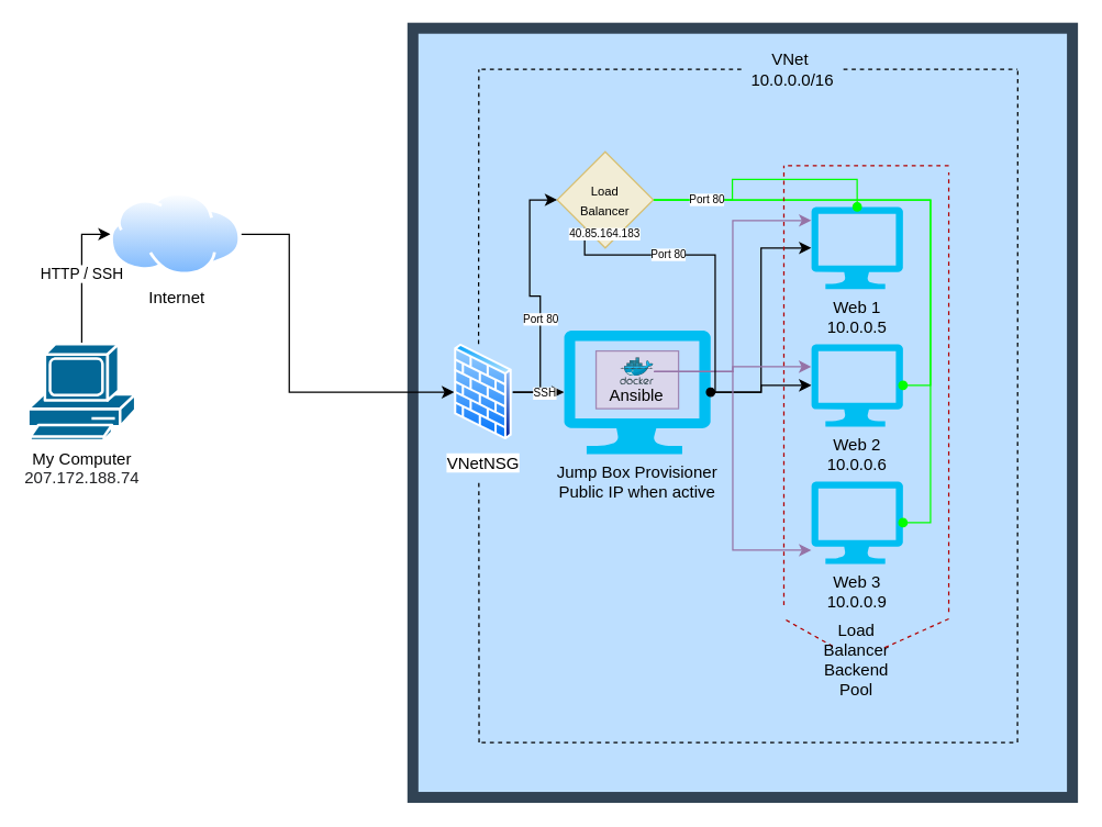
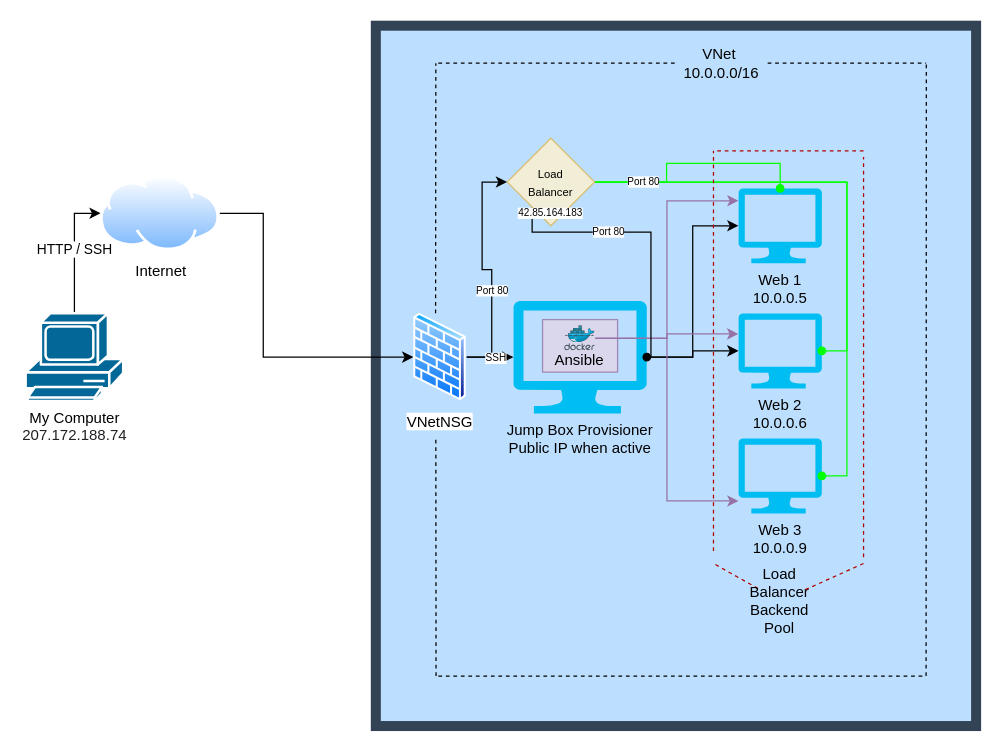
  <mxCell id="0" />
  <mxCell id="1" parent="0" />
  <mxCell id="2" value="" style="rounded=0;whiteSpace=wrap;html=1;strokeColor=#314354;fontColor=#ffffff;strokeWidth=8;fillColor=#BDDFFF;" vertex="1" parent="1"><mxGeometry x="300" y="20" width="480" height="560" as="geometry" /></mxCell>
  <mxCell id="3" value="" style="rounded=0;whiteSpace=wrap;html=1;strokeColor=#9673a6;opacity=80;fillColor=#E1D5E7;" parent="1" vertex="1"><mxGeometry x="433.33" y="255" width="60" height="42" as="geometry" /></mxCell>
  <mxCell id="4" value="HTTP / SSH" style="edgeStyle=orthogonalEdgeStyle;rounded=0;orthogonalLoop=1;jettySize=auto;html=1;entryX=0;entryY=0.5;entryDx=0;entryDy=0;" parent="1" source="5" target="7" edge="1"><mxGeometry relative="1" as="geometry" /></mxCell>
  <mxCell id="5" value="&lt;font style=&quot;font-size: 12px&quot;&gt;My Computer&lt;br&gt;&lt;span style=&quot;color: rgb(32 , 33 , 36) ; text-align: left ; background-color: rgb(255 , 255 , 255)&quot;&gt;207.172.188.74&lt;/span&gt;&lt;/font&gt;" style="shape=mxgraph.cisco.computers_and_peripherals.pc;html=1;pointerEvents=1;dashed=0;fillColor=#036897;strokeColor=#ffffff;strokeWidth=2;verticalLabelPosition=bottom;verticalAlign=top;align=center;outlineConnect=0;" parent="1" vertex="1"><mxGeometry x="20" y="250" width="78" height="70" as="geometry" /></mxCell>
  <mxCell id="6" style="edgeStyle=orthogonalEdgeStyle;rounded=0;orthogonalLoop=1;jettySize=auto;html=1;entryX=0;entryY=0.5;entryDx=0;entryDy=0;" parent="1" source="7" target="12" edge="1"><mxGeometry relative="1" as="geometry"><Array as="points"><mxPoint x="210" y="170" /><mxPoint x="210" y="285" /></Array></mxGeometry></mxCell>
  <mxCell id="7" value="Internet" style="aspect=fixed;perimeter=ellipsePerimeter;html=1;align=center;shadow=0;dashed=0;spacingTop=3;image;image=img/lib/active_directory/internet_cloud.svg;" parent="1" vertex="1"><mxGeometry x="80" y="140" width="95.24" height="60" as="geometry" /></mxCell>
  <mxCell id="8" style="edgeStyle=orthogonalEdgeStyle;rounded=0;orthogonalLoop=1;jettySize=auto;html=1;" parent="1" source="12" target="15" edge="1"><mxGeometry relative="1" as="geometry" /></mxCell>
  <mxCell id="9" style="edgeStyle=orthogonalEdgeStyle;rounded=0;orthogonalLoop=1;jettySize=auto;html=1;entryX=0;entryY=0.5;entryDx=0;entryDy=0;" parent="1" source="12" target="35" edge="1"><mxGeometry relative="1" as="geometry" /></mxCell>
  <mxCell id="10" value="Port 80" style="edgeLabel;html=1;align=center;verticalAlign=middle;resizable=0;points=[];fontSize=8;" vertex="1" connectable="0" parent="9"><mxGeometry x="-0.224" relative="1" as="geometry"><mxPoint as="offset" /></mxGeometry></mxCell>
  <mxCell id="11" value="SSH" style="edgeLabel;html=1;align=center;verticalAlign=middle;resizable=0;points=[];fontSize=8;" vertex="1" connectable="0" parent="9"><mxGeometry x="-0.787" y="-3" relative="1" as="geometry"><mxPoint y="1" as="offset" /></mxGeometry></mxCell>
  <mxCell id="12" value="VNetNSG" style="aspect=fixed;perimeter=ellipsePerimeter;html=1;align=center;shadow=0;dashed=0;spacingTop=3;image;image=img/lib/active_directory/firewall.svg;" parent="1" vertex="1"><mxGeometry x="330" y="250" width="42.7" height="70" as="geometry" /></mxCell>
  <mxCell id="13" style="edgeStyle=orthogonalEdgeStyle;rounded=0;orthogonalLoop=1;jettySize=auto;html=1;entryX=0;entryY=0.5;entryDx=0;entryDy=0;entryPerimeter=0;" parent="1" source="15" target="16" edge="1"><mxGeometry relative="1" as="geometry" /></mxCell>
  <mxCell id="14" style="edgeStyle=orthogonalEdgeStyle;rounded=0;orthogonalLoop=1;jettySize=auto;html=1;entryX=0;entryY=0.5;entryDx=0;entryDy=0;entryPerimeter=0;" parent="1" source="15" target="17" edge="1"><mxGeometry relative="1" as="geometry" /></mxCell>
  <mxCell id="15" value="Jump Box Provisioner&lt;br&gt;Public IP when active" style="verticalLabelPosition=bottom;html=1;verticalAlign=top;align=center;strokeColor=none;fillColor=#00BEF2;shape=mxgraph.azure.computer;pointerEvents=1;" parent="1" vertex="1"><mxGeometry x="410" y="240" width="106.67" height="90" as="geometry" /></mxCell>
  <mxCell id="16" value="Web 1&lt;br&gt;10.0.0.5" style="verticalLabelPosition=bottom;html=1;verticalAlign=top;align=center;strokeColor=none;fillColor=#00BEF2;shape=mxgraph.azure.computer;pointerEvents=1;" parent="1" vertex="1"><mxGeometry x="590" y="150" width="66.67" height="60" as="geometry" /></mxCell>
  <mxCell id="17" value="Web 2&lt;br&gt;10.0.0.6" style="verticalLabelPosition=bottom;html=1;verticalAlign=top;align=center;strokeColor=none;fillColor=#00BEF2;shape=mxgraph.azure.computer;pointerEvents=1;" parent="1" vertex="1"><mxGeometry x="590" y="250" width="66.67" height="60" as="geometry" /></mxCell>
  <mxCell id="18" value="Web 3&lt;br&gt;10.0.0.9" style="verticalLabelPosition=bottom;html=1;verticalAlign=top;align=center;strokeColor=none;fillColor=#00BEF2;shape=mxgraph.azure.computer;pointerEvents=1;" parent="1" vertex="1"><mxGeometry x="590" y="350" width="66.67" height="60" as="geometry" /></mxCell>
  <mxCell id="19" style="edgeStyle=orthogonalEdgeStyle;rounded=0;orthogonalLoop=1;jettySize=auto;html=1;entryX=0;entryY=0.167;entryDx=0;entryDy=0;entryPerimeter=0;fillColor=#e1d5e7;strokeColor=#9673a6;" parent="1" source="22" target="16" edge="1"><mxGeometry relative="1" as="geometry" /></mxCell>
  <mxCell id="20" style="edgeStyle=orthogonalEdgeStyle;rounded=0;orthogonalLoop=1;jettySize=auto;html=1;entryX=-0.002;entryY=0.274;entryDx=0;entryDy=0;entryPerimeter=0;fillColor=#e1d5e7;strokeColor=#9673a6;" parent="1" source="22" target="17" edge="1"><mxGeometry relative="1" as="geometry" /></mxCell>
  <mxCell id="21" style="edgeStyle=orthogonalEdgeStyle;rounded=0;orthogonalLoop=1;jettySize=auto;html=1;entryX=0;entryY=0.833;entryDx=0;entryDy=0;entryPerimeter=0;fillColor=#e1d5e7;strokeColor=#9673a6;" parent="1" source="22" target="18" edge="1"><mxGeometry relative="1" as="geometry" /></mxCell>
  <mxCell id="22" value="" style="aspect=fixed;html=1;points=[];align=center;image;fontSize=12;image=img/lib/mscae/Docker.svg;" parent="1" vertex="1"><mxGeometry x="451.14" y="260" width="24.39" height="20" as="geometry" /></mxCell>
  <mxCell id="23" value="Ansible" style="text;html=1;strokeColor=none;fillColor=none;align=center;verticalAlign=middle;whiteSpace=wrap;rounded=0;" parent="1" vertex="1"><mxGeometry x="453.33" y="280" width="20" height="15" as="geometry" /></mxCell>
  <mxCell id="24" value="" style="endArrow=none;dashed=1;html=1;" parent="1" edge="1"><mxGeometry width="50" height="50" relative="1" as="geometry"><mxPoint x="347.8" y="250" as="sourcePoint" /><mxPoint x="348" y="50" as="targetPoint" /></mxGeometry></mxCell>
  <mxCell id="25" value="" style="endArrow=none;dashed=1;html=1;startArrow=none;" parent="1" edge="1" source="36"><mxGeometry width="50" height="50" relative="1" as="geometry"><mxPoint x="350" y="50" as="sourcePoint" /><mxPoint x="740" y="50" as="targetPoint" /></mxGeometry></mxCell>
  <mxCell id="26" value="" style="endArrow=none;dashed=1;html=1;" parent="1" edge="1"><mxGeometry width="50" height="50" relative="1" as="geometry"><mxPoint x="740" y="540" as="sourcePoint" /><mxPoint x="740.2" y="50" as="targetPoint" /></mxGeometry></mxCell>
  <mxCell id="27" value="" style="endArrow=none;dashed=1;html=1;" parent="1" edge="1"><mxGeometry width="50" height="50" relative="1" as="geometry"><mxPoint x="350" y="540" as="sourcePoint" /><mxPoint x="740" y="540" as="targetPoint" /></mxGeometry></mxCell>
  <mxCell id="28" value="" style="endArrow=none;dashed=1;html=1;" parent="1" edge="1"><mxGeometry width="50" height="50" relative="1" as="geometry"><mxPoint x="348.16" y="540" as="sourcePoint" /><mxPoint x="348" y="350" as="targetPoint" /></mxGeometry></mxCell>
  <mxCell id="29" style="edgeStyle=orthogonalEdgeStyle;rounded=0;orthogonalLoop=1;jettySize=auto;html=1;endArrow=oval;endFill=1;entryX=1;entryY=0.5;entryDx=0;entryDy=0;entryPerimeter=0;" parent="1" source="35" target="15" edge="1"><mxGeometry relative="1" as="geometry"><mxPoint x="540" y="290" as="targetPoint" /><Array as="points"><mxPoint x="425" y="185" /><mxPoint x="520" y="185" /><mxPoint x="520" y="285" /></Array></mxGeometry></mxCell>
  <mxCell id="30" value="Port 80" style="edgeLabel;html=1;align=center;verticalAlign=middle;resizable=0;points=[];fontSize=8;" vertex="1" connectable="0" parent="29"><mxGeometry x="-0.264" y="1" relative="1" as="geometry"><mxPoint as="offset" /></mxGeometry></mxCell>
  <mxCell id="31" style="edgeStyle=orthogonalEdgeStyle;rounded=0;orthogonalLoop=1;jettySize=auto;html=1;entryX=0.5;entryY=0;entryDx=0;entryDy=0;entryPerimeter=0;endArrow=oval;endFill=1;fillColor=#d80073;strokeColor=#00FF00;" parent="1" source="35" target="16" edge="1"><mxGeometry relative="1" as="geometry" /></mxCell>
  <mxCell id="32" style="edgeStyle=orthogonalEdgeStyle;rounded=0;orthogonalLoop=1;jettySize=auto;html=1;entryX=1;entryY=0.5;entryDx=0;entryDy=0;entryPerimeter=0;endArrow=oval;endFill=1;strokeColor=#00FF00;" parent="1" source="35" target="17" edge="1"><mxGeometry relative="1" as="geometry" /></mxCell>
  <mxCell id="33" style="edgeStyle=orthogonalEdgeStyle;rounded=0;orthogonalLoop=1;jettySize=auto;html=1;entryX=1;entryY=0.5;entryDx=0;entryDy=0;entryPerimeter=0;endArrow=oval;endFill=1;strokeColor=#00FF00;" parent="1" source="35" target="18" edge="1"><mxGeometry relative="1" as="geometry" /></mxCell>
  <mxCell id="34" value="Port 80" style="edgeLabel;html=1;align=center;verticalAlign=middle;resizable=0;points=[];fontSize=8;" vertex="1" connectable="0" parent="33"><mxGeometry x="-0.834" y="1" relative="1" as="geometry"><mxPoint as="offset" /></mxGeometry></mxCell>
  <mxCell id="35" value="&lt;font style=&quot;font-size: 9px&quot;&gt;Load&lt;br&gt;Balancer&lt;/font&gt;" style="rhombus;whiteSpace=wrap;html=1;fillColor=#fff2cc;opacity=80;strokeColor=#d6b656;" parent="1" vertex="1"><mxGeometry x="405" y="110" width="70" height="70" as="geometry" /></mxCell>
  <mxCell id="36" value="&lt;div&gt;&lt;span&gt;VNet&amp;nbsp;&lt;/span&gt;&lt;/div&gt;&lt;div&gt;&lt;span&gt;10.0.0.0/16&lt;/span&gt;&lt;/div&gt;" style="text;html=1;strokeColor=none;fillColor=none;align=center;verticalAlign=middle;whiteSpace=wrap;rounded=0;opacity=80;" vertex="1" parent="1"><mxGeometry x="540" y="40" width="73.33" height="20" as="geometry" /></mxCell>
  <mxCell id="37" value="" style="endArrow=none;dashed=1;html=1;" edge="1" parent="1" target="36"><mxGeometry width="50" height="50" relative="1" as="geometry"><mxPoint x="350" y="50" as="sourcePoint" /><mxPoint x="740" y="50" as="targetPoint" /></mxGeometry></mxCell>
  <mxCell id="38" value="" style="endArrow=none;dashed=1;html=1;strokeColor=#B20000;fillColor=#e51400;" edge="1" parent="1"><mxGeometry width="50" height="50" relative="1" as="geometry"><mxPoint x="570" y="440" as="sourcePoint" /><mxPoint x="570" y="120" as="targetPoint" /></mxGeometry></mxCell>
  <mxCell id="39" value="" style="endArrow=none;dashed=1;html=1;strokeColor=#B20000;fillColor=#e51400;" edge="1" parent="1"><mxGeometry width="50" height="50" relative="1" as="geometry"><mxPoint x="690" y="445" as="sourcePoint" /><mxPoint x="690" y="125" as="targetPoint" /></mxGeometry></mxCell>
  <mxCell id="40" value="" style="endArrow=none;dashed=1;html=1;strokeColor=#B20000;fillColor=#e51400;" edge="1" parent="1"><mxGeometry width="50" height="50" relative="1" as="geometry"><mxPoint x="690" y="120" as="sourcePoint" /><mxPoint x="570" y="120" as="targetPoint" /></mxGeometry></mxCell>
  <mxCell id="41" value="" style="endArrow=none;dashed=1;html=1;strokeColor=#B20000;fillColor=#e51400;startArrow=none;" edge="1" parent="1" source="42"><mxGeometry width="50" height="50" relative="1" as="geometry"><mxPoint x="690" y="450" as="sourcePoint" /><mxPoint x="570" y="450" as="targetPoint" /></mxGeometry></mxCell>
  <mxCell id="42" value="Load Balancer Backend Pool" style="text;html=1;strokeColor=none;fillColor=none;align=center;verticalAlign=middle;whiteSpace=wrap;rounded=0;" vertex="1" parent="1"><mxGeometry x="603.34" y="470" width="40" height="20" as="geometry" /></mxCell>
  <mxCell id="43" value="" style="endArrow=none;dashed=1;html=1;strokeColor=#B20000;fillColor=#e51400;" edge="1" parent="1" target="42"><mxGeometry width="50" height="50" relative="1" as="geometry"><mxPoint x="690" y="450" as="sourcePoint" /><mxPoint x="570" y="450" as="targetPoint" /></mxGeometry></mxCell>
- <mxCell id="44" value="&lt;span style=&quot;font-size: 8px; background-color: rgb(255, 255, 255);&quot;&gt;40.85.164.183&lt;/span&gt;" style="text;html=1;strokeColor=none;fillColor=none;align=center;verticalAlign=middle;whiteSpace=wrap;rounded=0;fontSize=8;" vertex="1" parent="1"><mxGeometry x="420" y="160" width="40" height="20" as="geometry" /></mxCell>
+ <mxCell id="44" value="&lt;span style=&quot;font-size: 8px; background-color: rgb(255, 255, 255);&quot;&gt;42.85.164.183&lt;/span&gt;" style="text;html=1;strokeColor=none;fillColor=none;align=center;verticalAlign=middle;whiteSpace=wrap;rounded=0;fontSize=8;" vertex="1" parent="1"><mxGeometry x="420" y="160" width="40" height="20" as="geometry" /></mxCell>
